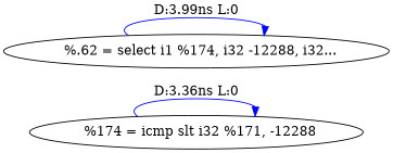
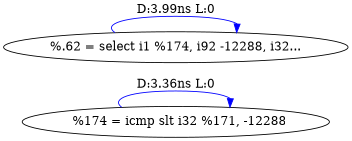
  digraph {
    rankdir=LR
    edge [color=blue]
    n1 [label="  %174 = icmp slt i32 %171, -12288"]
-   n2 [label="  %.62 = select i1 %174, i32 -12288, i32..."]
+   n2 [label="%.62 = select i1 %174, i92 -12288, i32..."]
    n1 -> n1 [label="D:3.36ns L:0"]
    n2 -> n2 [label="D:3.99ns L:0"]
  }
